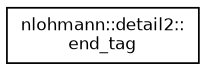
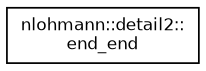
  digraph {
    rankdir=TB
-   n1 [color=black fillcolor=white fontname=Helvetica fontsize=10 height=0.2 label="nlohmann::detail2::\lend_tag" shape=record style=filled width=0.4]
+   n1 [color=black fillcolor=white fontname=Helvetica fontsize=10 height=0.2 label="nlohmann::detail2::\lend_end" shape=record style=filled width=0.4]
  }
